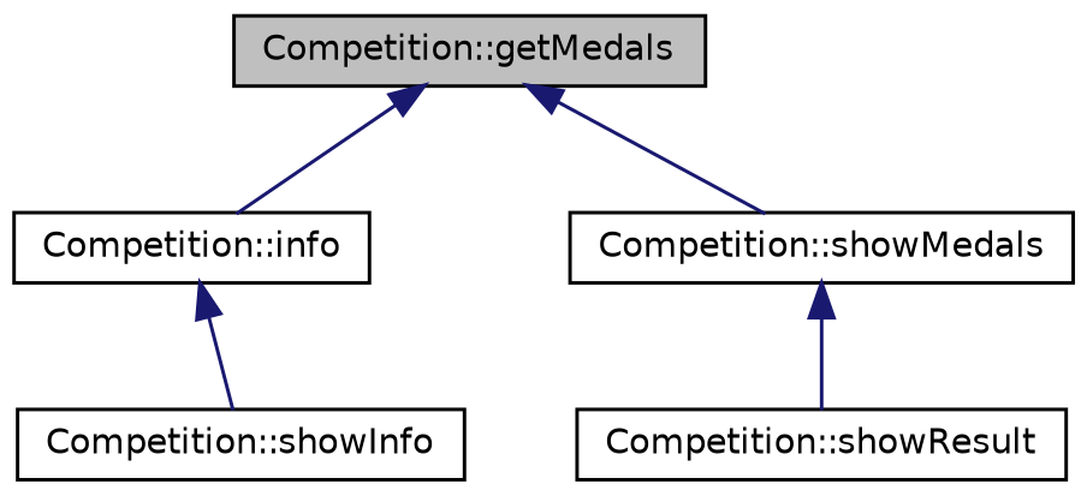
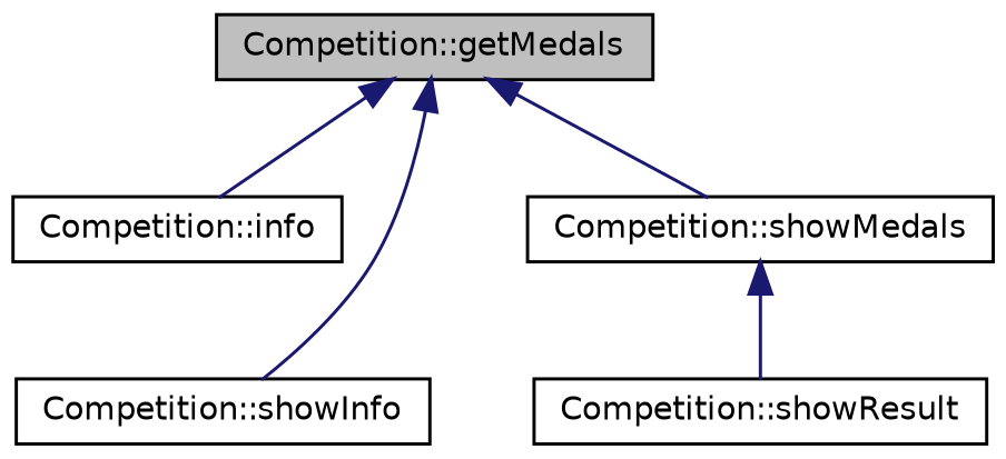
  digraph {
    rankdir=TB
    node [color=black fillcolor=white fontname=Helvetica fontsize=10 shape=record style=filled]
    edge [color=midnightblue dir=back fontname=Helvetica fontsize=10 labelfontname=Helvetica labelfontsize=10 style=solid]
    n1 [fillcolor=grey75 fontcolor=black height=0.2 label="Competition::getMedals" width=0.4]
    n2 [height=0.2 label="Competition::info" width=0.4]
    n3 [height=0.2 label="Competition::showInfo" width=0.4]
    n4 [height=0.2 label="Competition::showMedals" width=0.4]
    n5 [height=0.2 label="Competition::showResult" width=0.4]
    n1 -> n2
-   n2 -> n3
+   n1 -> n3
    n1 -> n4
    n4 -> n5
  }
